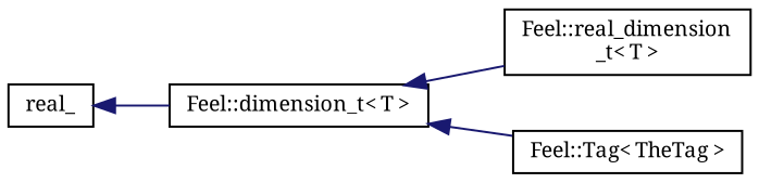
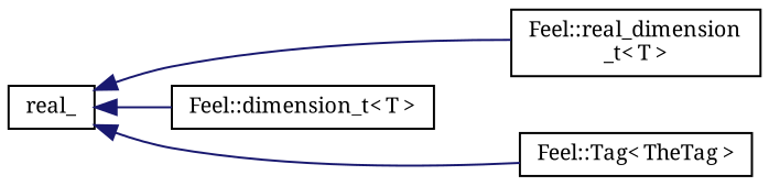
  digraph {
    fontname="Noto Serif"
    rankdir=LR
    node [color=black fillcolor=white fontname="Noto Serif" fontsize=10 shape=record style=filled]
    edge [color=midnightblue dir=back fontname="Noto Serif" fontsize=10 labelfontname=Helvetica labelfontsize=10 style=solid]
    n1 [height=0.2 label=real_ width=0.4]
    n2 [height=0.2 label="Feel::dimension_t\< T \>" width=0.4]
    n3 [height=0.2 label="Feel::real_dimension\l_t\< T \>" width=0.4]
    n4 [height=0.2 label="Feel::Tag\< TheTag \>" width=0.4]
    n1 -> n2
-   n2 -> n3
-   n2 -> n4
+   n1 -> n3
+   n1 -> n4
  }
